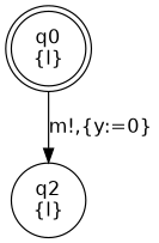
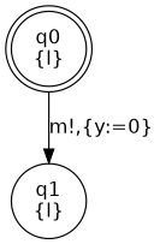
  digraph {
    rankdir=TB
    fontname="DejaVu Sans"
    node [fontname="DejaVu Sans"]
    n1 [label="q0\n{l}" shape=doublecircle]
-   n2 [label="q2\n{l}" shape=circle]
+   n2 [label="q1\n{l}" shape=circle]
    n1 -> n2 [label="m!,{y:=0}" fontname="DejaVu Sans"]
  }
